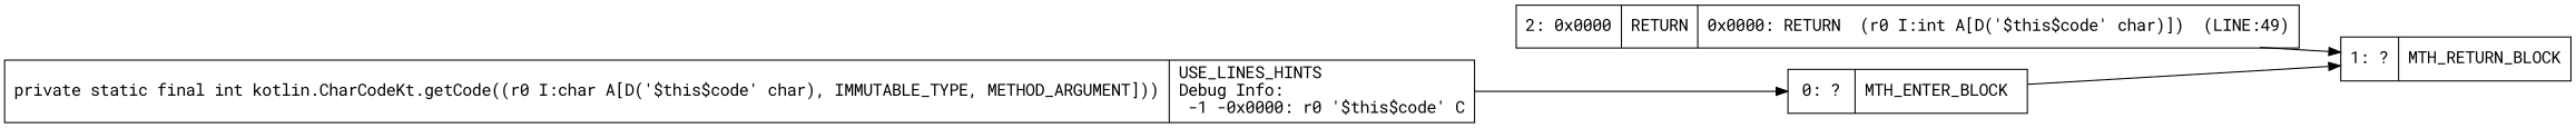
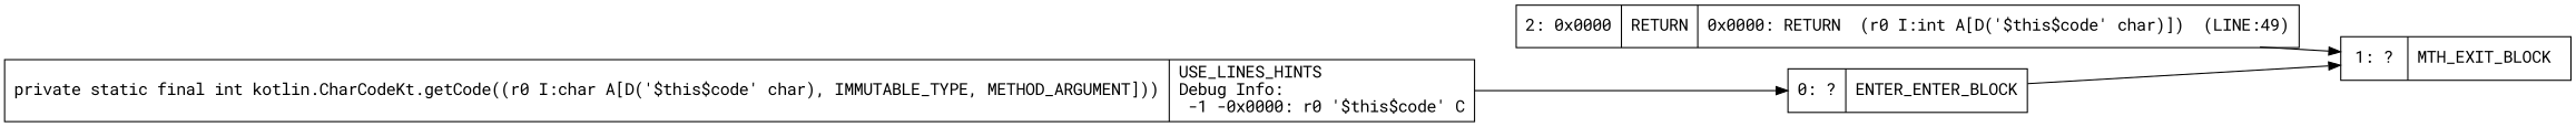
  digraph {
    fontname="Roboto Mono"
    rankdir=LR
    node [fontname="Roboto Mono" shape=record]
    edge [fontname="Roboto Mono"]
-   n1 [label="{0\:\ ?|MTH_ENTER_BLOCK\l}"]
-   n2 [label="{1\:\ ?|MTH_RETURN_BLOCK\l}"]
+   n1 [label="{0\:\ ?|ENTER_ENTER_BLOCK\l}"]
+   n2 [label="{1\:\ ?|MTH_EXIT_BLOCK\l}"]
    n3 [label="{2\:\ 0x0000|RETURN\l|0x0000: RETURN  (r0 I:int A[D('$this$code' char)])  (LINE:49)\l}"]
    n4 [label="{private static final int kotlin.CharCodeKt.getCode((r0 I:char A[D('$this$code' char), IMMUTABLE_TYPE, METHOD_ARGUMENT]))  | USE_LINES_HINTS\lDebug Info:\l  \-1 \-0x0000: r0 '$this$code' C\l}"]
    n1 -> n2
    n3 -> n2
    n4 -> n1
  }
